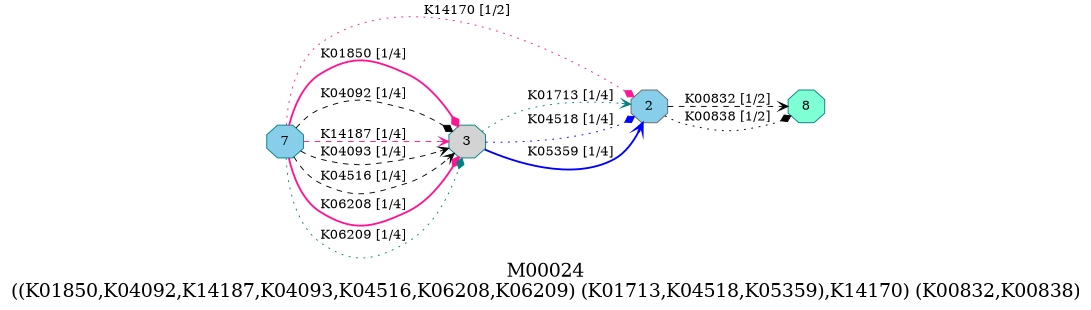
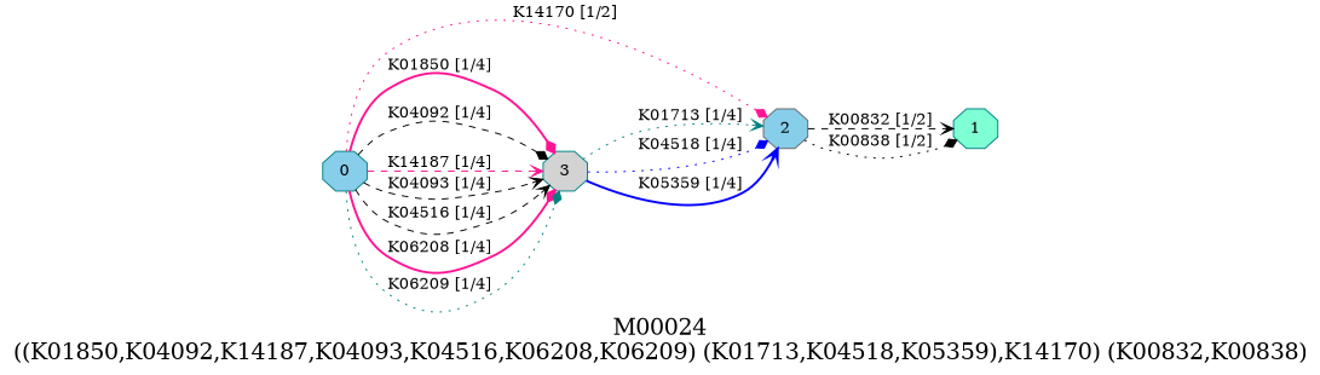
  digraph {
    fontsize=20
    label="M00024\n((K01850,K04092,K14187,K04093,K04516,K06208,K06209) (K01713,K04518,K05359),K14170) (K00832,K00838)"
    rankdir=LR
    node [color=teal fillcolor=skyblue shape=octagon style=filled]
    edge [arrowhead=diamond color=black style=dotted]
-   0 [height=.3 width=.3 label=7]
-   1 [fillcolor=aquamarine height=.3 width=.3 label=8]
+   0 [height=.3 width=.3]
+   1 [fillcolor=aquamarine height=.3 width=.3]
    2 [color=gray40 height=.3 width=.3]
    3 [fillcolor=lightgrey height=.3 width=.3]
    subgraph sub_1 {
      0
      1
      2
      3
    }
    0 -> 2 [color=deeppink label="K14170 [1/2]"]
    0 -> 3 [color=deeppink label="K01850 [1/4]" style=bold]
    0 -> 3 [label="K04092 [1/4]" style=dashed]
    0 -> 3 [arrowhead=vee color=deeppink label="K14187 [1/4]" style=dashed]
    0 -> 3 [arrowhead=vee label="K04093 [1/4]" style=dashed]
    0 -> 3 [arrowhead=vee label="K04516 [1/4]" style=dashed]
    0 -> 3 [color=deeppink label="K06208 [1/4]" style=bold]
    0 -> 3 [color=teal label="K06209 [1/4]"]
    2 -> 1 [arrowhead=vee label="K00832 [1/2]" style=dashed]
    2 -> 1 [label="K00838 [1/2]"]
    3 -> 2 [arrowhead=vee color=teal label="K01713 [1/4]"]
    3 -> 2 [color=blue label="K04518 [1/4]"]
    3 -> 2 [arrowhead=vee color=blue label="K05359 [1/4]" style=bold]
  }
